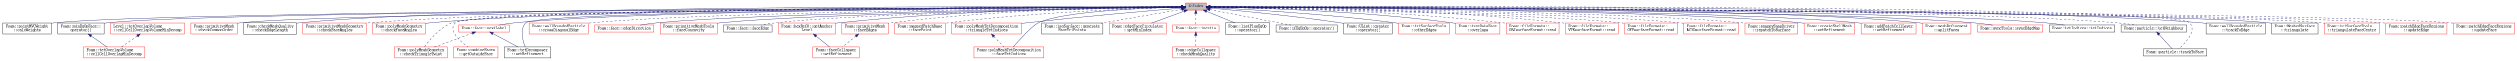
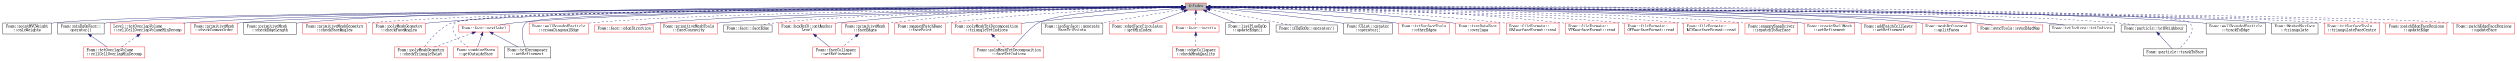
  digraph {
    fontname="Courier Prime"
    rankdir=TB
    node [color=red fontname="Courier Prime" fontsize=10 shape=record]
    edge [color=midnightblue dir=back fontname="Courier Prime" fontsize=10 labelfontname=Helvetica labelfontsize=10 style=solid]
    n1 [fillcolor=grey75 fontcolor=black height=0.2 label=fcIndex style=filled width=0.4]
    n2 [color=black height=0.2 label="Foam::pointMVCWeight\l::calcWeights" width=0.4]
    n3 [height=0.2 label="Level::tetOverlapVolume\l::cellCellOverlapVolumeMinDecomp" width=0.4]
    n4 [height=0.2 label="Foam::primitiveMesh\l::checkCommonOrder" width=0.4]
-   n5 [color=black height=0.2 label="Foam::checkMeshQuality\l::checkEdgeLength" width=0.4]
+   n5 [color=black height=0.2 label="Foam::primitiveMesh\l::checkEdgeLength" width=0.4]
    n6 [height=0.2 label="Foam::primitiveMeshGeometry\l::checkFaceAngles" width=0.4]
    n7 [height=0.2 label="Foam::polyMeshGeometry\l::checkFaceAngles" width=0.4]
    n8 [height=0.2 label="Foam::polyMeshGeometry\l::checkTriangleTwist" width=0.4]
    n9 [height=0.2 label="Foam::wallBoundedParticle\l::crossDiagonalEdge" width=0.4]
    n10 [height=0.2 label="Foam::face::edgeDirection" width=0.4]
    n11 [height=0.2 label="Foam::primitiveMeshTools\l::faceConcavity" width=0.4]
    n12 [color=black height=0.2 label="Foam::face::faceEdge" width=0.4]
    n13 [height=0.2 label="Foam::primitiveMesh\l::faceEdges" width=0.4]
    n14 [height=0.2 label="Foam::mappedPatchBase\l::facePoint" width=0.4]
    n15 [height=0.2 label="Foam::polyMeshTetDecomposition\l::faceTetIndices" width=0.4]
    n16 [color=black height=0.2 label="Foam::isoSurface::generate\lFaceTriPoints" width=0.4]
    n17 [height=0.2 label="Foam::hexRef8::getAnchor\lLevel" width=0.4]
    n18 [height=0.2 label="Foam::edgeFaceCirculator\l::getMinIndex" width=0.4]
    n19 [height=0.2 label="Foam::combineFaces\l::getOutsideFace" width=0.4]
    n20 [height=0.2 label="Foam::face::inertia" width=0.4]
    n21 [height=0.2 label="Foam::face::nextLabel" width=0.4]
    n22 [color=black height=0.2 label="Foam::tetDecomposer\l::setRefinement" width=0.4]
    n23 [color=black height=0.2 label="Foam::minEqOpFace::\loperator()" width=0.4]
-   n24 [color=black height=0.2 label="Foam::listPlusEqOp\l::operator()" width=0.4]
+   n24 [color=black height=0.2 label="Foam::listPlusEqOp\l::updateEdge()" width=0.4]
    n25 [color=black height=0.2 label="Foam::ifEqEqOp::operator()" width=0.4]
    n26 [color=black height=0.2 label="Foam::UList::greater\l::operator()" width=0.4]
    n27 [height=0.2 label="Foam::triSurfaceTools\l::otherEdges" width=0.4]
    n28 [height=0.2 label="Foam::treeDataFace\l::overlaps" width=0.4]
    n29 [height=0.2 label="Foam::fileFormats::\lOBJsurfaceFormat::read" width=0.4]
    n30 [height=0.2 label="Foam::fileFormats::\lVTKsurfaceFormat::read" width=0.4]
    n31 [height=0.2 label="Foam::fileFormats::\lOFFsurfaceFormat::read" width=0.4]
    n32 [height=0.2 label="Foam::fileFormats::\lAC3DsurfaceFormat::read" width=0.4]
    n33 [height=0.2 label="Foam::snappySnapDriver\l::repatchToSurface" width=0.4]
    n34 [height=0.2 label="Foam::createShellMesh\l::setRefinement" width=0.4]
    n35 [height=0.2 label="Foam::addPatchCellLayer\l::setRefinement" width=0.4]
    n36 [height=0.2 label="Foam::meshRefinement\l::splitFaces" width=0.4]
    n37 [height=0.2 label="Foam::syncTools::syncEdgeMap" width=0.4]
    n38 [color=black height=0.2 label="Foam::tetIndices::tetIndices" width=0.4]
    n39 [color=black height=0.2 label="Foam::particle::tetNeighbour" width=0.4]
    n40 [color=black height=0.2 label="Foam::particle::trackToFace" width=0.4]
    n41 [color=black height=0.2 label="Foam::wallBoundedParticle\l::trackToEdge" width=0.4]
    n42 [height=0.2 label="Foam::polyMeshTetDecomposition\l::triangleTetIndices" width=0.4]
    n43 [color=black height=0.2 label="Foam::MeshedSurface\l::triangulate" width=0.4]
    n44 [height=0.2 label="Foam::triSurfaceTools\l::triangulateFaceCentre" width=0.4]
    n45 [height=0.2 label="Foam::patchEdgeFaceRegions\l::updateEdge" width=0.4]
    n46 [height=0.2 label="Foam::patchEdgeFaceRegions\l::updateFace" width=0.4]
    n47 [height=0.2 label="Foam::tetOverlapVolume\l::cellCellOverlapMinDecomp" width=0.4]
    n48 [height=0.2 label="Foam::edgeCollapser\l::checkMeshQuality" width=0.4]
    n49 [height=0.2 label="Foam::faceCollapser\l::setRefinement" width=0.4]
    n1 -> n2
+   n1 -> n3
    n1 -> n4
    n1 -> n5
    n1 -> n6 [style=dashed]
    n1 -> n7
    n1 -> n8 [style=dashed]
    n1 -> n9 [style=dashed]
    n1 -> n10
    n1 -> n11
    n1 -> n12 [style=dashed]
    n1 -> n13 [style=dashed]
    n1 -> n14 [style=dashed]
    n1 -> n15
    n1 -> n16 [style=dashed]
    n1 -> n17
    n1 -> n18
    n1 -> n19 [style=dashed]
    n1 -> n20 [style=dashed]
    n1 -> n21
    n1 -> n22
    n1 -> n23
    n1 -> n24
    n1 -> n25 [style=dashed]
    n1 -> n26
    n1 -> n27
    n1 -> n28
    n1 -> n29 [style=dashed]
    n1 -> n30 [style=dashed]
    n1 -> n31 [style=dashed]
    n1 -> n32 [style=dashed]
    n1 -> n33 [style=dashed]
    n1 -> n34
    n1 -> n35
    n1 -> n36
    n1 -> n37
    n1 -> n38
    n1 -> n39 [style=dashed]
    n1 -> n40 [style=dashed]
    n1 -> n41
    n1 -> n42
    n1 -> n43
    n1 -> n44 [style=dashed]
    n1 -> n45 [style=dashed]
    n1 -> n46 [style=dashed]
    n3 -> n47 [style=dashed]
    n13 -> n49 [style=dashed]
    n17 -> n49
    n20 -> n48 [style=dashed]
    n21 -> n8 [style=dashed]
+   n21 -> n19
    n21 -> n22
    n23 -> n47
    n39 -> n40
    n42 -> n15 [style=dashed]
  }
